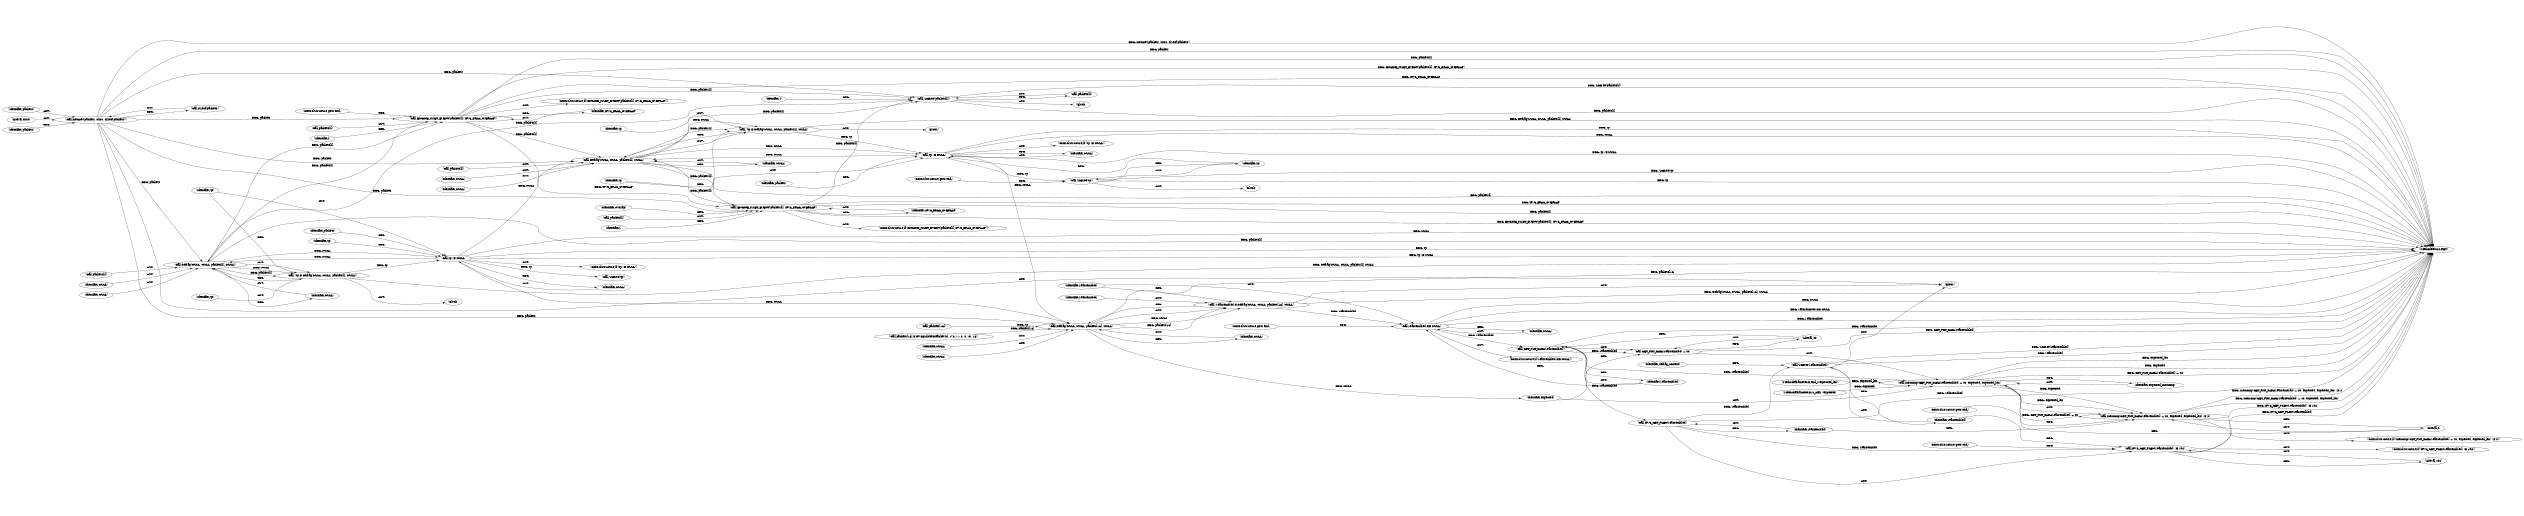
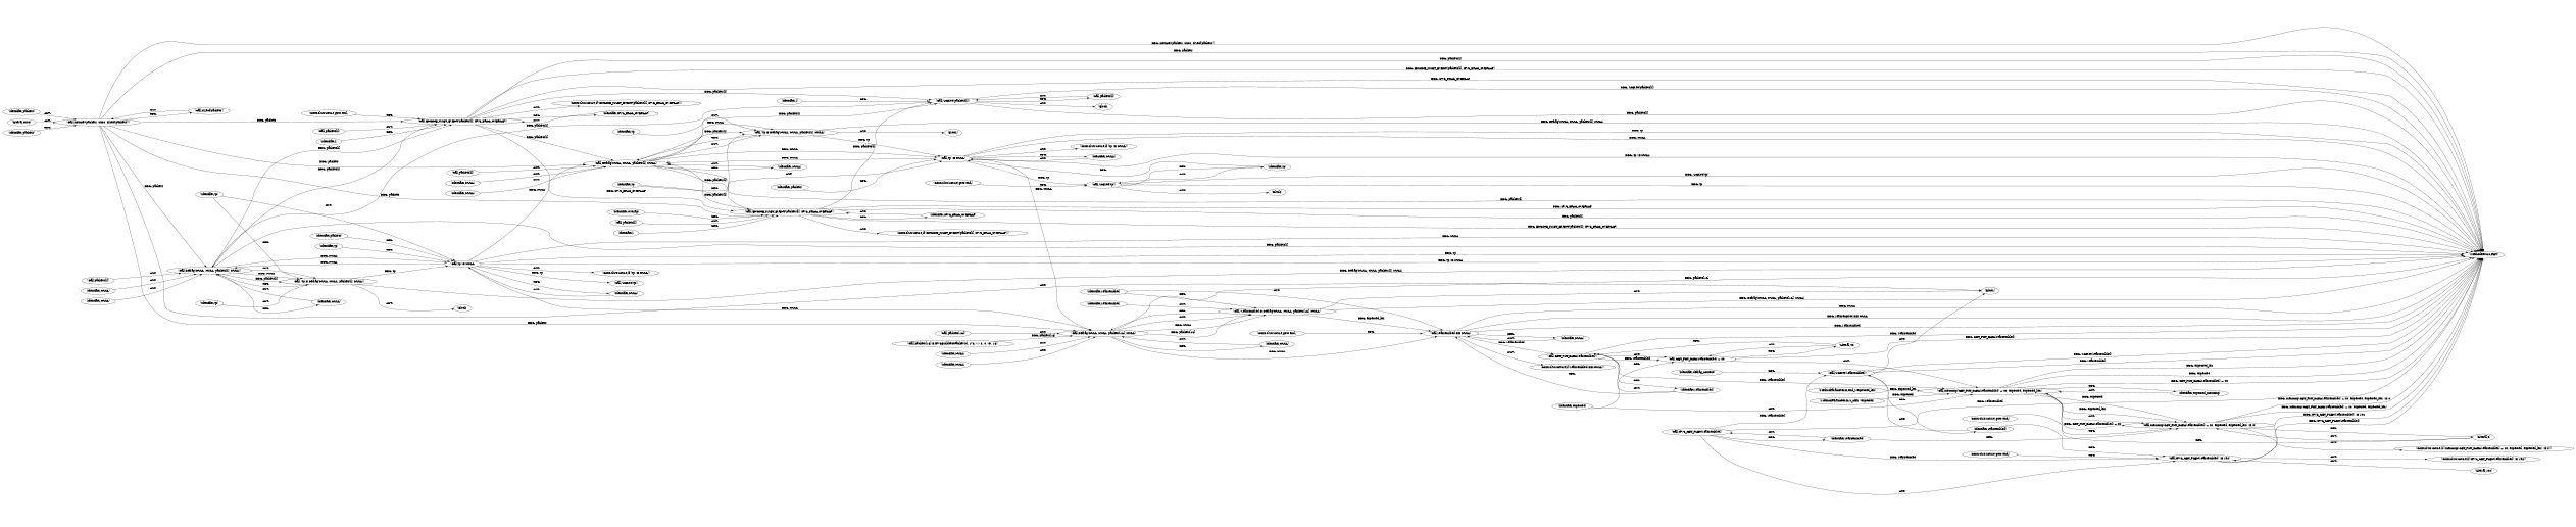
  digraph {
    rankdir=LR
    n1 [label="(Call,Defrag(NULL, NULL, packets[i], NULL))"]
    n2 [label="(Call,tp != NULL)"]
    n3 [label="(Call,*tp = Defrag(NULL, NULL, packets[i], NULL))"]
    n4 [label="(Call,ENGINE_ISSET_EVENT(packets[i], IPV6_FRAG_OVERLAP))"]
    n5 [label="(Call,SCFree(packets[i]))"]
    n6 [label="(Identifier,NULL)"]
    n7 [label="(MethodReturn,RET)"]
    n8 [label="(Call,SCFree(tp))"]
    n9 [label="(Call,Defrag(NULL, NULL, packets[16], NULL))"]
    n10 [label="(ControlStructure,if (tp != NULL))"]
    n11 [label="(Identifier,NULL)"]
    n12 [label="(Block,)"]
    n13 [label="(Identifier,IPV6_FRAG_OVERLAP)"]
    n14 [label="(ControlStructure,if (ENGINE_ISSET_EVENT(packets[i], IPV6_FRAG_OVERLAP)))"]
    n15 [label="(Block,)"]
    n16 [label="(Call,packets[i])"]
    n17 [label="(Block,)"]
    n18 [label="(Identifier,tp)"]
    n19 [label="(Call,*reassembled = Defrag(NULL, NULL, packets[16], NULL))"]
    n20 [label="(Call,reassembled == NULL)"]
    n21 [label="(Identifier,NULL)"]
    n22 [label="(Call,tp != NULL)"]
    n23 [label="(Call,Defrag(NULL, NULL, packets[i], NULL))"]
    n24 [label="(ControlStructure,if (tp != NULL))"]
    n25 [label="(Call,SCFree(tp))"]
    n26 [label="(Identifier,NULL)"]
    n27 [label="(Call,*tp = Defrag(NULL, NULL, packets[i], NULL))"]
    n28 [label="(Call,ENGINE_ISSET_EVENT(packets[i], IPV6_FRAG_OVERLAP))"]
    n29 [label="(Identifier,NULL)"]
    n30 [label="(Block,)"]
    n31 [label="(Identifier,IPV6_FRAG_OVERLAP)"]
    n32 [label="(ControlStructure,if (ENGINE_ISSET_EVENT(packets[i], IPV6_FRAG_OVERLAP)))"]
    n33 [label="(Call,memset(packets, 0x00, sizeof(packets)))"]
    n34 [label="(Block,)"]
    n35 [label="(Call,sizeof(packets))"]
    n36 [label="(Call,GET_PKT_DATA(reassembled))"]
    n37 [label="(ControlStructure,if (reassembled == NULL))"]
    n38 [label="(Identifier,NULL)"]
    n39 [label="(Call,memcmp(GET_PKT_DATA(reassembled) + 40, expected, expected_len))"]
    n40 [label="(Call,GET_PKT_DATA(reassembled) + 40)"]
    n41 [label="(Call,IPV6_GET_PLEN(reassembled))"]
    n42 [label="(Identifier,reassembled)"]
    n43 [label="(Call,memcmp(GET_PKT_DATA(reassembled) + 40, expected, expected_len) != 0)"]
    n44 [label="(Identifier,expected_memcmp)"]
    n45 [label="(Literal,40)"]
    n46 [label="(Call,IPV6_GET_PLEN(reassembled) != 192)"]
    n47 [label="(Call,SCFree(reassembled))"]
    n48 [label="(Identifier,reassembled)"]
    n49 [label="(ControlStructure,if (memcmp(GET_PKT_DATA(reassembled) + 40, expected, expected_len) != 0))"]
    n50 [label="(Literal,0)"]
    n51 [label="(ControlStructure,if (IPV6_GET_PLEN(reassembled) != 192))"]
    n52 [label="(Literal,192)"]
    n53 [label="(Identifier,reassembled)"]
    n54 [label="(Identifier,defrag_context)"]
    n55 [label="(Identifier,NULL)"]
    n56 [label="(Call,packets[i])"]
    n57 [label="(ControlStructure,goto end;)"]
    n58 [label="(Identifier,i)"]
    n59 [label="(Identifier,packets)"]
    n60 [label="(Identifier,NULL)"]
    n61 [label="(Identifier,tp)"]
    n62 [label="(Identifier,NULL)"]
    n63 [label="(Identifier,tp)"]
    n64 [label="(Identifier,tp)"]
    n65 [label="(Call,packets[16])"]
    n66 [label="(Identifier,reassembled)"]
    n67 [label="(Identifier,reassembled)"]
    n68 [label="(Identifier,packets)"]
    n69 [label="(ControlStructure,goto end;)"]
    n70 [label="(Call,packets[16] = IPV6BuildTestPacket(id, 176 >> 3, 0, 'Q', 16))"]
    n71 [label="(Call,packets[i])"]
    n72 [label="(ControlStructure,goto end;)"]
    n73 [label="(Literal,0x00)"]
    n74 [label="(Identifier,packets)"]
    n75 [label="(ControlStructure,goto end;)"]
    n76 [label="(MethodParameterIn,end_t expected_len)"]
    n77 [label="(Identifier,NULL)"]
    n78 [label="(Identifier,NULL)"]
    n79 [label="(Identifier,packets)"]
    n80 [label="(Identifier,i)"]
    n81 [label="(Call,packets[i])"]
    n82 [label="(Identifier,NULL)"]
    n83 [label="(Identifier,i)"]
    n84 [label="(Identifier,expected)"]
    n85 [label="(MethodParameterIn,u_char *expected)"]
    n86 [label="(Identifier,tp)"]
    n87 [label="(Call,packets[i])"]
    n88 [label="(ControlStructure,goto end;)"]
    n89 [label="(Identifier,tp)"]
    n90 [label="(Identifier,overlap)"]
    n1 -> n2 [label="DDG: NULL"]
    n1 -> n3 [label="AST: "]
    n1 -> n3 [label="DDG: NULL"]
    n1 -> n3 [label="DDG: packets[i]"]
    n1 -> n4 [label="DDG: packets[i]"]
    n1 -> n5 [label="DDG: packets[i]"]
    n1 -> n6 [label="CFG: "]
    n1 -> n7 [label="DDG: packets[i]"]
    n2 -> n1 [label="DDG: NULL"]
    n2 -> n7 [label="DDG: NULL"]
    n2 -> n7 [label="DDG: tp != NULL"]
    n2 -> n7 [label="DDG: tp"]
    n2 -> n8 [label="DDG: tp"]
    n2 -> n9 [label="DDG: NULL"]
    n2 -> n10 [label="AST: "]
    n2 -> n11 [label="CFG: "]
    n3 -> n1 [label="CFG: "]
    n3 -> n2 [label="DDG: tp"]
    n3 -> n7 [label="DDG: Defrag(NULL, NULL, packets[i], NULL)"]
    n3 -> n12 [label="AST: "]
    n4 -> n1 [label="DDG: packets[i]"]
    n4 -> n5 [label="DDG: packets[i]"]
    n4 -> n7 [label="DDG: packets[i]"]
    n4 -> n7 [label="DDG: ENGINE_ISSET_EVENT(packets[i], IPV6_FRAG_OVERLAP)"]
    n4 -> n7 [label="DDG: IPV6_FRAG_OVERLAP"]
    n4 -> n13 [label="CFG: "]
    n4 -> n14 [label="AST: "]
    n5 -> n7 [label="DDG: packets[i]"]
    n5 -> n7 [label="DDG: SCFree(packets[i])"]
    n5 -> n15 [label="AST: "]
    n5 -> n16 [label="CFG: "]
    n6 -> n1 [label="AST: "]
    n8 -> n7 [label="DDG: SCFree(tp)"]
    n8 -> n7 [label="DDG: tp"]
    n8 -> n17 [label="AST: "]
    n8 -> n18 [label="CFG: "]
    n9 -> n7 [label="DDG: packets[16]"]
    n9 -> n19 [label="AST: "]
    n9 -> n19 [label="DDG: NULL"]
    n9 -> n19 [label="DDG: packets[16]"]
-   n9 -> n84 [label="DDG: NULL"]
+   n9 -> n20 [label="DDG: NULL"]
    n9 -> n21 [label="CFG: "]
    n11 -> n2 [label="AST: "]
    n13 -> n4 [label="AST: "]
    n16 -> n5 [label="AST: "]
    n18 -> n2 [label="CFG: "]
    n18 -> n8 [label="AST: "]
    n19 -> n7 [label="DDG: Defrag(NULL, NULL, packets[16], NULL)"]
    n19 -> n9 [label="CFG: "]
-   n19 -> n20 [label="DDG: reassembled"]
+   n19 -> n20 [label="DDG: expected_len"]
    n19 -> n34 [label="AST: "]
    n20 -> n7 [label="DDG: NULL"]
    n20 -> n7 [label="DDG: reassembled == NULL"]
    n20 -> n7 [label="DDG: reassembled"]
    n20 -> n36 [label="DDG: reassembled"]
    n20 -> n37 [label="AST: "]
    n20 -> n38 [label="CFG: "]
    n21 -> n9 [label="AST: "]
    n22 -> n1 [label="DDG: NULL"]
    n22 -> n7 [label="DDG: tp != NULL"]
    n22 -> n7 [label="DDG: NULL"]
    n22 -> n7 [label="DDG: tp"]
    n22 -> n9 [label="DDG: NULL"]
    n22 -> n23 [label="DDG: NULL"]
    n22 -> n24 [label="AST: "]
    n22 -> n25 [label="DDG: tp"]
    n22 -> n26 [label="CFG: "]
    n23 -> n5 [label="DDG: packets[i]"]
    n23 -> n7 [label="DDG: packets[i]"]
    n23 -> n22 [label="DDG: NULL"]
    n23 -> n27 [label="AST: "]
    n23 -> n27 [label="DDG: NULL"]
    n23 -> n27 [label="DDG: packets[i]"]
    n23 -> n28 [label="DDG: packets[i]"]
    n23 -> n29 [label="CFG: "]
    n26 -> n22 [label="AST: "]
    n27 -> n7 [label="DDG: Defrag(NULL, NULL, packets[i], NULL)"]
    n27 -> n22 [label="DDG: tp"]
    n27 -> n23 [label="CFG: "]
    n27 -> n30 [label="AST: "]
    n28 -> n1 [label="DDG: packets[i]"]
    n28 -> n4 [label="DDG: IPV6_FRAG_OVERLAP"]
    n28 -> n5 [label="DDG: packets[i]"]
    n28 -> n7 [label="DDG: packets[i]"]
    n28 -> n7 [label="DDG: ENGINE_ISSET_EVENT(packets[i], IPV6_FRAG_OVERLAP)"]
    n28 -> n7 [label="DDG: IPV6_FRAG_OVERLAP"]
    n28 -> n23 [label="DDG: packets[i]"]
    n28 -> n31 [label="CFG: "]
    n28 -> n32 [label="AST: "]
    n29 -> n23 [label="AST: "]
    n31 -> n28 [label="AST: "]
    n33 -> n1 [label="DDG: packets"]
    n33 -> n4 [label="DDG: packets"]
-   n33 -> n5 [label="DDG: packets"]
    n33 -> n7 [label="DDG: memset(packets, 0x00, sizeof(packets))"]
    n33 -> n7 [label="DDG: packets"]
    n33 -> n9 [label="DDG: packets"]
    n33 -> n23 [label="DDG: packets"]
    n33 -> n28 [label="DDG: packets"]
    n33 -> n34 [label="AST: "]
    n33 -> n35 [label="CFG: "]
    n35 -> n33 [label="AST: "]
    n36 -> n7 [label="DDG: reassembled"]
    n36 -> n39 [label="DDG: reassembled"]
    n36 -> n40 [label="AST: "]
    n36 -> n40 [label="DDG: reassembled"]
-   n36 -> n41 [label="DDG: reassembled"]
    n36 -> n42 [label="CFG: "]
    n38 -> n20 [label="AST: "]
    n39 -> n7 [label="DDG: expected_len"]
    n39 -> n7 [label="DDG: expected"]
    n39 -> n7 [label="DDG: GET_PKT_DATA(reassembled) + 40"]
    n39 -> n43 [label="AST: "]
    n39 -> n43 [label="DDG: GET_PKT_DATA(reassembled) + 40"]
    n39 -> n43 [label="DDG: expected"]
    n39 -> n43 [label="DDG: expected_len"]
    n39 -> n44 [label="CFG: "]
    n40 -> n7 [label="DDG: GET_PKT_DATA(reassembled)"]
    n40 -> n39 [label="AST: "]
    n40 -> n45 [label="CFG: "]
    n41 -> n7 [label="DDG: reassembled"]
    n41 -> n46 [label="AST: "]
    n41 -> n46 [label="DDG: reassembled"]
    n41 -> n47 [label="DDG: reassembled"]
    n41 -> n48 [label="CFG: "]
    n42 -> n20 [label="CFG: "]
    n42 -> n36 [label="AST: "]
    n43 -> n7 [label="DDG: memcmp(GET_PKT_DATA(reassembled) + 40, expected, expected_len) != 0"]
    n43 -> n7 [label="DDG: memcmp(GET_PKT_DATA(reassembled) + 40, expected, expected_len)"]
    n43 -> n49 [label="AST: "]
    n43 -> n50 [label="CFG: "]
    n44 -> n39 [label="AST: "]
    n45 -> n36 [label="CFG: "]
    n45 -> n40 [label="AST: "]
    n46 -> n7 [label="DDG: IPV6_GET_PLEN(reassembled)"]
    n46 -> n7 [label="DDG: IPV6_GET_PLEN(reassembled) != 192"]
    n46 -> n51 [label="AST: "]
-   n46 -> n52 [label="CFG: "]
    n47 -> n7 [label="DDG: reassembled"]
    n47 -> n7 [label="DDG: SCFree(reassembled)"]
    n47 -> n34 [label="AST: "]
    n47 -> n53 [label="CFG: "]
    n48 -> n41 [label="AST: "]
    n48 -> n43 [label="CFG: "]
    n50 -> n39 [label="CFG: "]
    n50 -> n43 [label="AST: "]
    n52 -> n46 [label="AST: "]
    n53 -> n46 [label="CFG: "]
    n53 -> n47 [label="AST: "]
    n54 -> n47 [label="CFG: "]
    n55 -> n1 [label="AST: "]
    n56 -> n4 [label="AST: "]
    n57 -> n46 [label="CFG: "]
    n58 -> n28 [label="CFG: "]
    n59 -> n2 [label="CFG: "]
    n60 -> n23 [label="AST: "]
    n61 -> n22 [label="CFG: "]
    n62 -> n9 [label="AST: "]
    n63 -> n22 [label="AST: "]
    n63 -> n27 [label="CFG: "]
    n64 -> n27 [label="AST: "]
-   n65 -> n9 [label="DDG: tp"]
+   n65 -> n9 [label="AST: "]
    n66 -> n19 [label="AST: "]
    n67 -> n19 [label="CFG: "]
    n67 -> n20 [label="AST: "]
    n68 -> n33 [label="AST: "]
    n69 -> n28 [label="CFG: "]
    n70 -> n9 [label="DDG: packets[16]"]
    n71 -> n28 [label="AST: "]
    n72 -> n43 [label="CFG: "]
    n73 -> n33 [label="AST: "]
    n74 -> n22 [label="CFG: "]
    n75 -> n20 [label="CFG: "]
    n76 -> n39 [label="DDG: expected_len"]
    n77 -> n23 [label="AST: "]
    n78 -> n9 [label="AST: "]
    n79 -> n33 [label="CFG: "]
    n80 -> n5 [label="CFG: "]
    n81 -> n23 [label="AST: "]
    n82 -> n1 [label="AST: "]
    n83 -> n4 [label="CFG: "]
    n84 -> n39 [label="AST: "]
    n84 -> n40 [label="CFG: "]
    n85 -> n39 [label="DDG: expected"]
    n86 -> n2 [label="AST: "]
    n86 -> n3 [label="CFG: "]
    n87 -> n1 [label="AST: "]
    n88 -> n8 [label="CFG: "]
    n89 -> n3 [label="AST: "]
    n90 -> n4 [label="CFG: "]
  }
